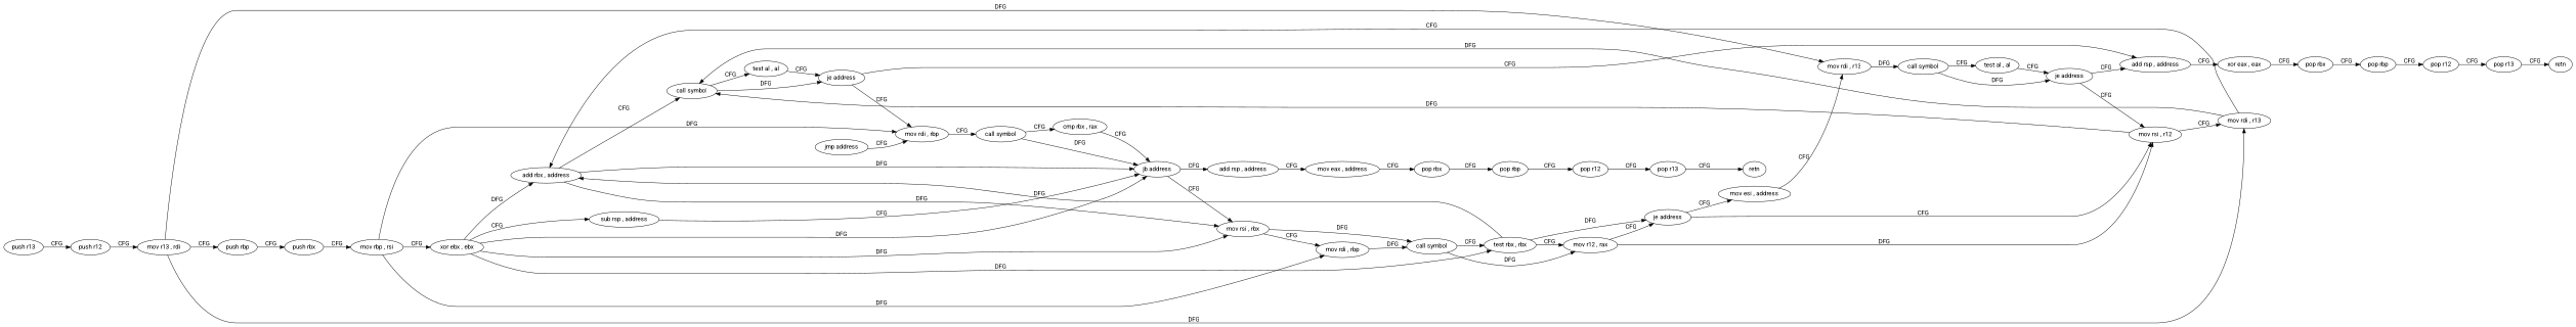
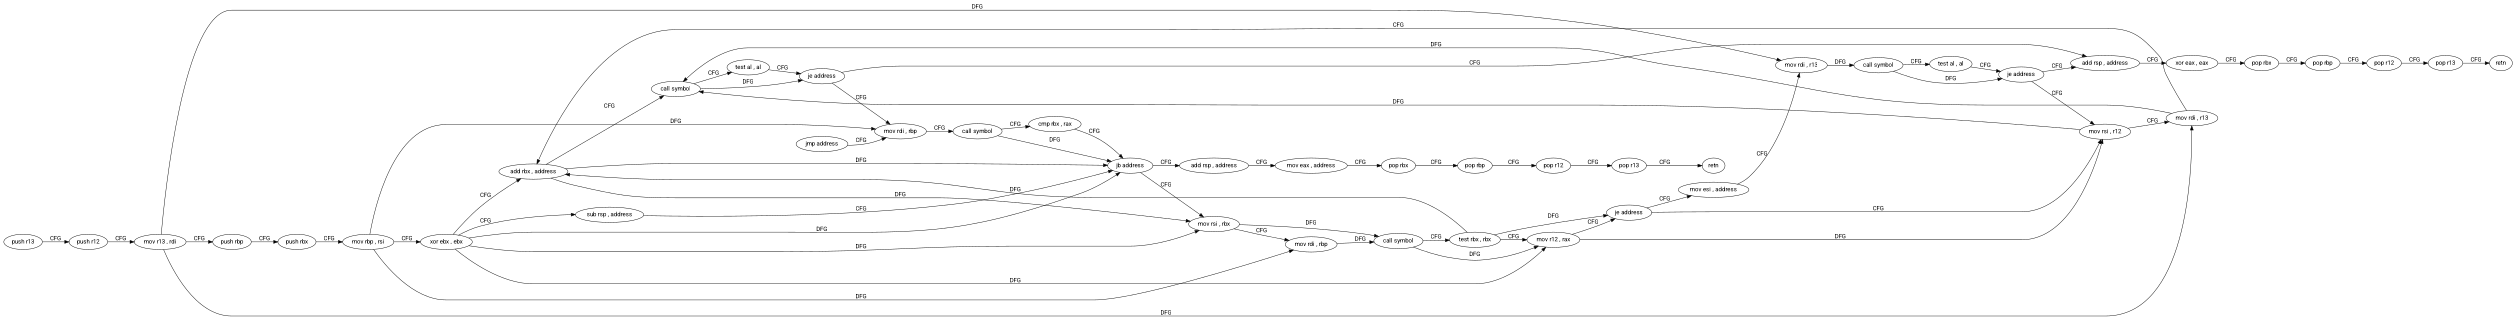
  digraph {
    fontname=Roboto
    rankdir=LR
    node [fontname=Roboto]
    edge [fontname=Roboto]
    n1 [label="push r13"]
    n2 [label="push r12"]
    n3 [label="mov r13 , rdi"]
    n4 [label="push rbp"]
    n5 [label="mov rdi , r13"]
    n6 [label="mov rdi , r13"]
    n7 [label="push rbx"]
    n8 [label="add rbx , address"]
    n9 [label="call symbol"]
    n10 [label="call symbol"]
    n11 [label="mov rbp , rsi"]
    n12 [label="xor ebx , ebx"]
    n13 [label="mov rdi , rbp"]
    n14 [label="mov rdi , rbp"]
    n15 [label="sub rsp , address"]
    n16 [label="jb address"]
    n17 [label="mov rsi , rbx"]
    n18 [label="test rbx , rbx"]
    n19 [label="call symbol"]
    n20 [label="call symbol"]
    n21 [label="add rsp , address"]
    n22 [label="mov r12 , rax"]
    n23 [label="je address"]
    n24 [label="jmp address"]
    n25 [label="cmp rbx , rax"]
    n26 [label="mov eax , address"]
    n27 [label="pop rbx"]
    n28 [label="mov rsi , r12"]
    n29 [label="mov esi , address"]
    n30 [label="test al , al"]
    n31 [label="je address"]
    n32 [label="pop rbp"]
    n33 [label="pop r12"]
    n34 [label="pop r13"]
    n35 [label=retn]
    n36 [label="add rsp , address"]
    n37 [label="xor eax , eax"]
    n38 [label="pop rbx"]
    n39 [label="test al , al"]
    n40 [label="je address"]
    n41 [label="pop rbp"]
    n42 [label="pop r12"]
    n43 [label="pop r13"]
    n44 [label=retn]
    n1 -> n2 [label=CFG]
    n2 -> n3 [label=CFG]
    n3 -> n4 [label=CFG]
    n3 -> n5 [label=DFG]
    n3 -> n6 [label=DFG]
    n4 -> n7 [label=CFG]
    n5 -> n8 [label=CFG]
    n5 -> n9 [label=DFG]
    n6 -> n10 [label=DFG]
    n7 -> n11 [label=CFG]
    n8 -> n9 [label=CFG]
    n8 -> n16 [label=DFG]
    n8 -> n17 [label=DFG]
    n9 -> n30 [label=CFG]
    n9 -> n31 [label=DFG]
    n10 -> n39 [label=CFG]
    n10 -> n40 [label=DFG]
    n11 -> n12 [label=CFG]
    n11 -> n13 [label=DFG]
    n11 -> n14 [label=DFG]
-   n12 -> n8 [label=DFG]
+   n12 -> n8 [label=CFG]
    n12 -> n15 [label=CFG]
    n12 -> n16 [label=DFG]
    n12 -> n17 [label=DFG]
-   n12 -> n18 [label=DFG]
+   n12 -> n22 [label=DFG]
    n13 -> n19 [label=CFG]
    n14 -> n20 [label=DFG]
    n15 -> n16 [label=CFG]
    n16 -> n17 [label=CFG]
    n16 -> n21 [label=CFG]
    n17 -> n14 [label=CFG]
    n17 -> n20 [label=DFG]
    n18 -> n8 [label=DFG]
    n18 -> n22 [label=CFG]
    n18 -> n23 [label=DFG]
    n19 -> n16 [label=DFG]
    n19 -> n25 [label=CFG]
    n20 -> n18 [label=CFG]
    n20 -> n22 [label=DFG]
    n21 -> n26 [label=CFG]
    n22 -> n23 [label=CFG]
    n22 -> n28 [label=DFG]
    n23 -> n28 [label=CFG]
    n23 -> n29 [label=CFG]
    n24 -> n13 [label=CFG]
    n25 -> n16 [label=CFG]
    n26 -> n27 [label=CFG]
    n27 -> n32 [label=CFG]
    n28 -> n5 [label=CFG]
    n28 -> n9 [label=DFG]
    n29 -> n6 [label=CFG]
    n30 -> n31 [label=CFG]
    n31 -> n13 [label=CFG]
    n31 -> n36 [label=CFG]
    n32 -> n33 [label=CFG]
    n33 -> n34 [label=CFG]
    n34 -> n35 [label=CFG]
    n36 -> n37 [label=CFG]
    n37 -> n38 [label=CFG]
    n38 -> n41 [label=CFG]
    n39 -> n40 [label=CFG]
    n40 -> n28 [label=CFG]
    n40 -> n36 [label=CFG]
    n41 -> n42 [label=CFG]
    n42 -> n43 [label=CFG]
    n43 -> n44 [label=CFG]
  }
